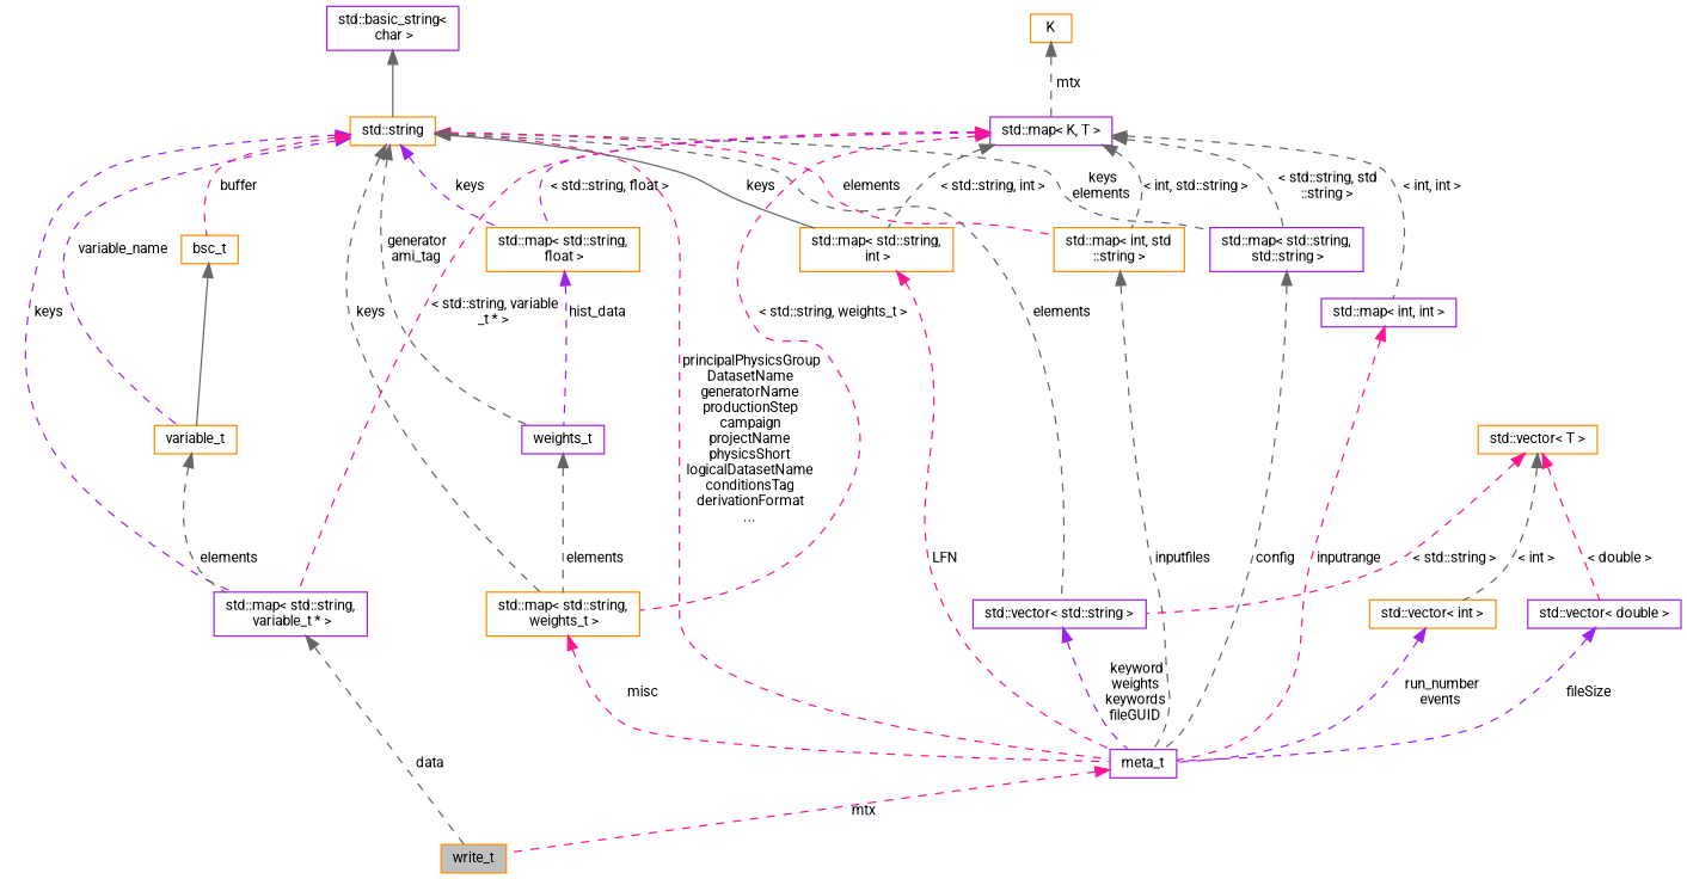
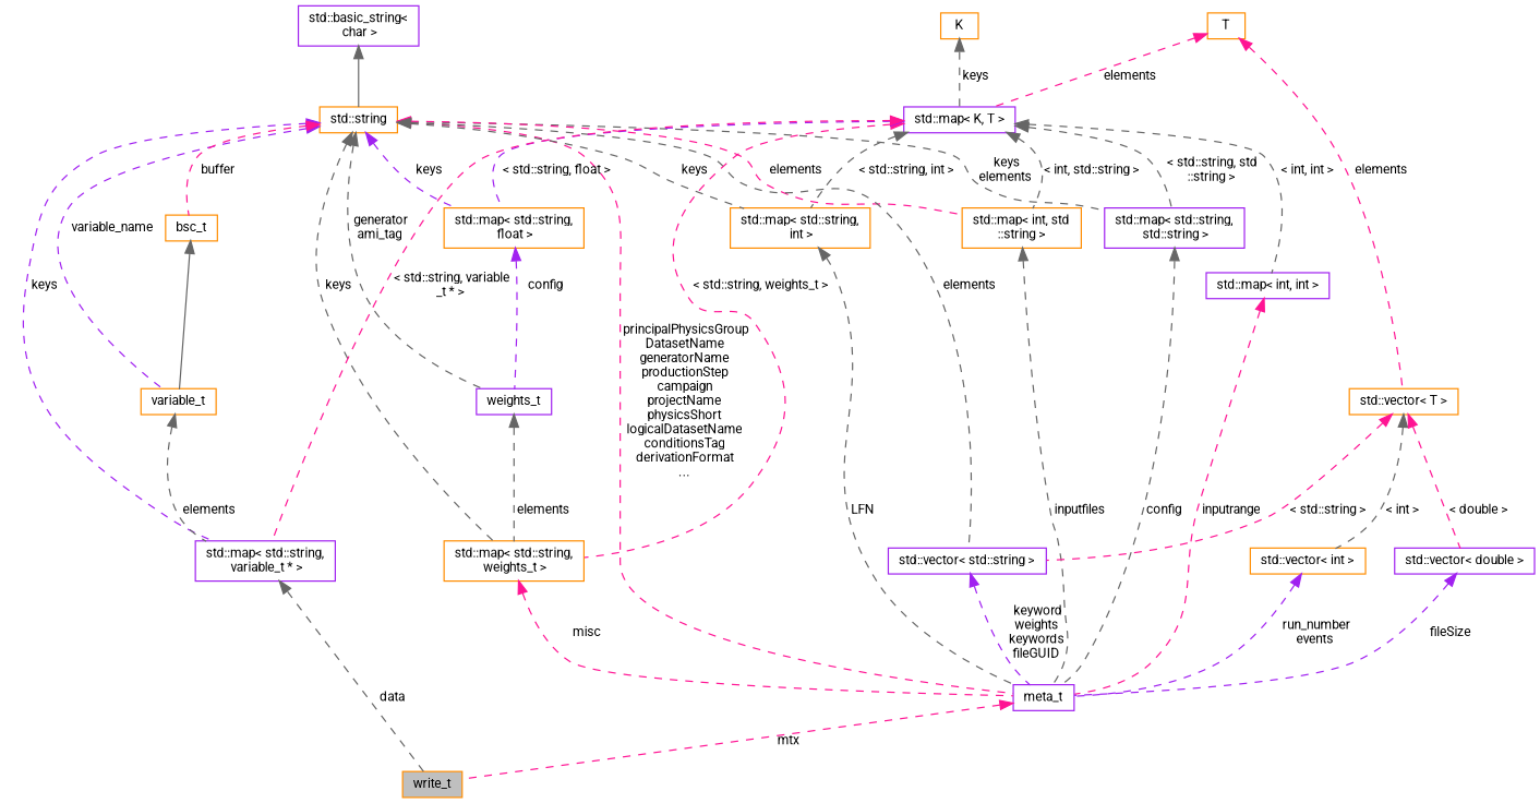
  digraph {
    fontname=Roboto
    rankdir=TB
    node [color=darkorange fillcolor=white fontname=Roboto fontsize=10 shape=record style=filled]
    edge [color=gray40 dir=back fontname=Roboto fontsize=10 labelfontname=Helvetica labelfontsize=10 style=dashed]
    n1 [fillcolor=grey75 fontcolor=black height=0.2 label=write_t width=0.4]
    n2 [color=purple height=0.2 label=meta_t width=0.4]
    n3 [height=0.2 label="std::map\< std::string,\l int \>" width=0.4]
    n4 [height=0.2 label="std::string" width=0.4]
    n5 [height=0.2 label="std::map\< std::string,\l weights_t \>" width=0.4]
    n6 [color=purple height=0.2 label=weights_t width=0.4]
    n7 [height=0.2 label="std::map\< std::string,\l float \>" width=0.4]
    n8 [color=purple height=0.2 label="std::map\< std::string,\l std::string \>" width=0.4]
    n9 [height=0.2 label="std::map\< int, std\l::string \>" width=0.4]
    n10 [color=purple height=0.2 label="std::vector\< std::string \>" width=0.4]
    n11 [color=purple height=0.2 label="std::map\< std::string,\l variable_t * \>" width=0.4]
    n12 [height=0.2 label=variable_t width=0.4]
    n13 [height=0.2 label=bsc_t width=0.4]
    n14 [color=purple height=0.2 label="std::basic_string\<\l char \>" width=0.4]
    n15 [color=purple height=0.2 label="std::map\< K, T \>" width=0.4]
    n16 [color=purple height=0.2 label="std::map\< int, int \>" width=0.4]
    n17 [height=0.2 label=K width=0.4]
+   n18 [height=0.2 label=T width=0.4]
    n19 [height=0.2 label="std::vector\< T \>" width=0.4]
    n20 [height=0.2 label="std::vector\< int \>" width=0.4]
    n21 [color=purple height=0.2 label="std::vector\< double \>" width=0.4]
    n2 -> n1 [color=deeppink label=" mtx"]
-   n3 -> n2 [color=deeppink label=" LFN"]
+   n3 -> n2 [label=" LFN"]
    n4 -> n2 [color=deeppink label=" principalPhysicsGroup\nDatasetName\ngeneratorName\nproductionStep\ncampaign\nprojectName\nphysicsShort\nlogicalDatasetName\nconditionsTag\nderivationFormat\n..."]
-   n4 -> n3 [label=" keys" style=solid]
+   n4 -> n3 [label=" keys"]
    n4 -> n5 [label=" keys"]
    n4 -> n6 [label=" generator\nami_tag"]
    n4 -> n7 [color=purple label=" keys"]
    n4 -> n8 [label=" keys\nelements"]
    n4 -> n9 [color=deeppink label=" elements"]
    n4 -> n10 [label=" elements"]
    n4 -> n11 [color=purple label=" keys"]
    n4 -> n12 [color=purple label=" variable_name"]
    n4 -> n13 [color=deeppink label=" buffer"]
    n5 -> n2 [color=deeppink label=" misc"]
    n6 -> n5 [label=" elements"]
-   n7 -> n6 [color=purple label=" hist_data"]
+   n7 -> n6 [color=purple label=" config"]
    n8 -> n2 [label=" config"]
    n9 -> n2 [label=" inputfiles"]
    n10 -> n2 [color=purple label=" keyword\nweights\nkeywords\nfileGUID"]
    n11 -> n1 [label=" data"]
    n12 -> n11 [label=" elements"]
    n13 -> n12 [style=solid]
    n14 -> n4 [style=solid]
    n15 -> n3 [label=" \< std::string, int \>"]
    n15 -> n5 [color=deeppink label=" \< std::string, weights_t \>"]
    n15 -> n7 [color=purple label=" \< std::string, float \>"]
    n15 -> n8 [label=" \< std::string, std\l::string \>"]
    n15 -> n9 [label=" \< int, std::string \>"]
    n15 -> n11 [color=deeppink label=" \< std::string, variable\l_t * \>"]
    n15 -> n16 [label=" \< int, int \>"]
    n16 -> n2 [color=deeppink label=" inputrange"]
-   n17 -> n15 [label=" mtx"]
+   n17 -> n15 [label=" keys"]
+   n18 -> n15 [color=deeppink label=" elements"]
+   n18 -> n19 [color=deeppink label=" elements"]
    n19 -> n10 [color=deeppink label=" \< std::string \>"]
    n19 -> n20 [label=" \< int \>"]
    n19 -> n21 [color=deeppink label=" \< double \>"]
    n20 -> n2 [color=purple label=" run_number\nevents"]
    n21 -> n2 [color=purple label=" fileSize"]
  }
